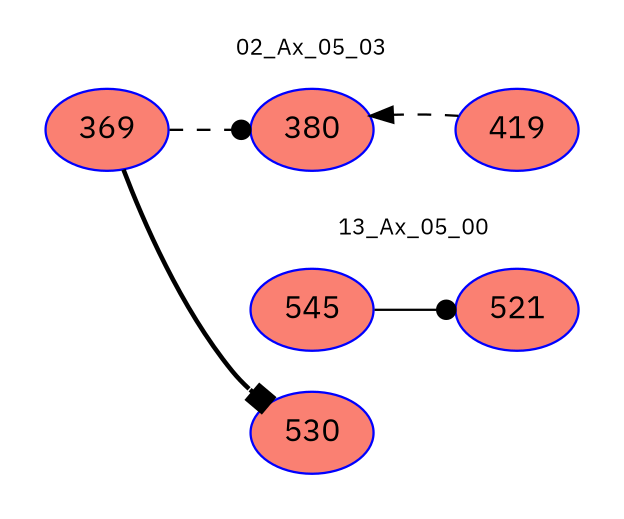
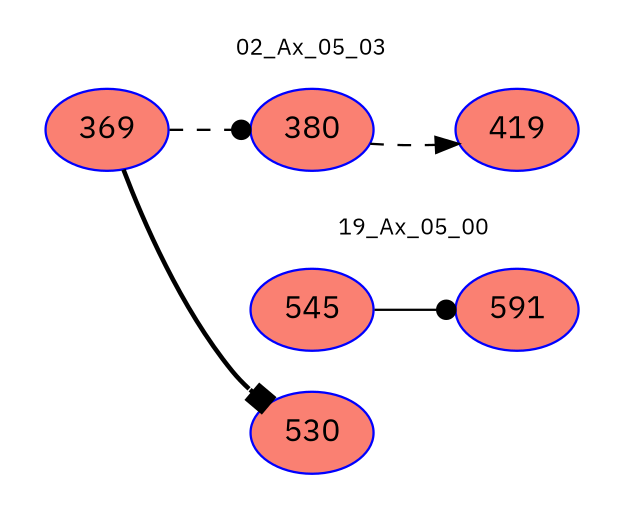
  digraph {
    fontname="IBM Plex Sans"
    rankdir=LR
    node [color=blue fillcolor=salmon fontname="IBM Plex Sans" style=filled]
    edge [arrowhead=dot color=black fontname="IBM Plex Sans" style=dashed]
    n1 [label=369]
    n2 [label=380]
    n3 [label=419]
    n4 [label=545]
-   n5 [label=521]
+   n5 [label=591]
    n6 [label=530]
    subgraph cluster_1 {
      color=white
      fontsize=10
      label="02_Ax_05_03"
      n1
      n2
      n3
    }
    subgraph cluster_2 {
      color=white
      fontsize=10
-     label="13_Ax_05_00"
+     label="19_Ax_05_00"
      n4
      n5
      n6
    }
    n1 -> n2
    n1 -> n6 [arrowhead=box style=bold]
-   n3 -> n2 [arrowhead=normal]
+   n2 -> n3 [arrowhead=normal]
    n4 -> n5 [style=solid]
  }
